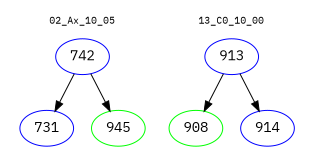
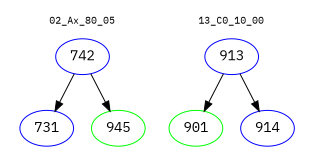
  digraph {
    fontname="IBM Plex Mono"
    node [color=blue fontname="IBM Plex Mono"]
    edge [color=black fontname="IBM Plex Mono"]
    n1 [label=742]
    n2 [label=731]
    n3 [color=green label=945]
    n4 [label=913]
-   n5 [color=green label=908]
+   n5 [color=green label=901]
    n6 [label=914]
    subgraph cluster_1 {
      color=white
      fontsize=10
-     label="02_Ax_10_05"
+     label="02_Ax_80_05"
      n1
      n2
      n3
    }
    subgraph cluster_2 {
      color=white
      fontsize=10
      label="13_C0_10_00"
      n4
      n5
      n6
    }
    n1 -> n2
    n1 -> n3
    n4 -> n5
    n4 -> n6
  }
